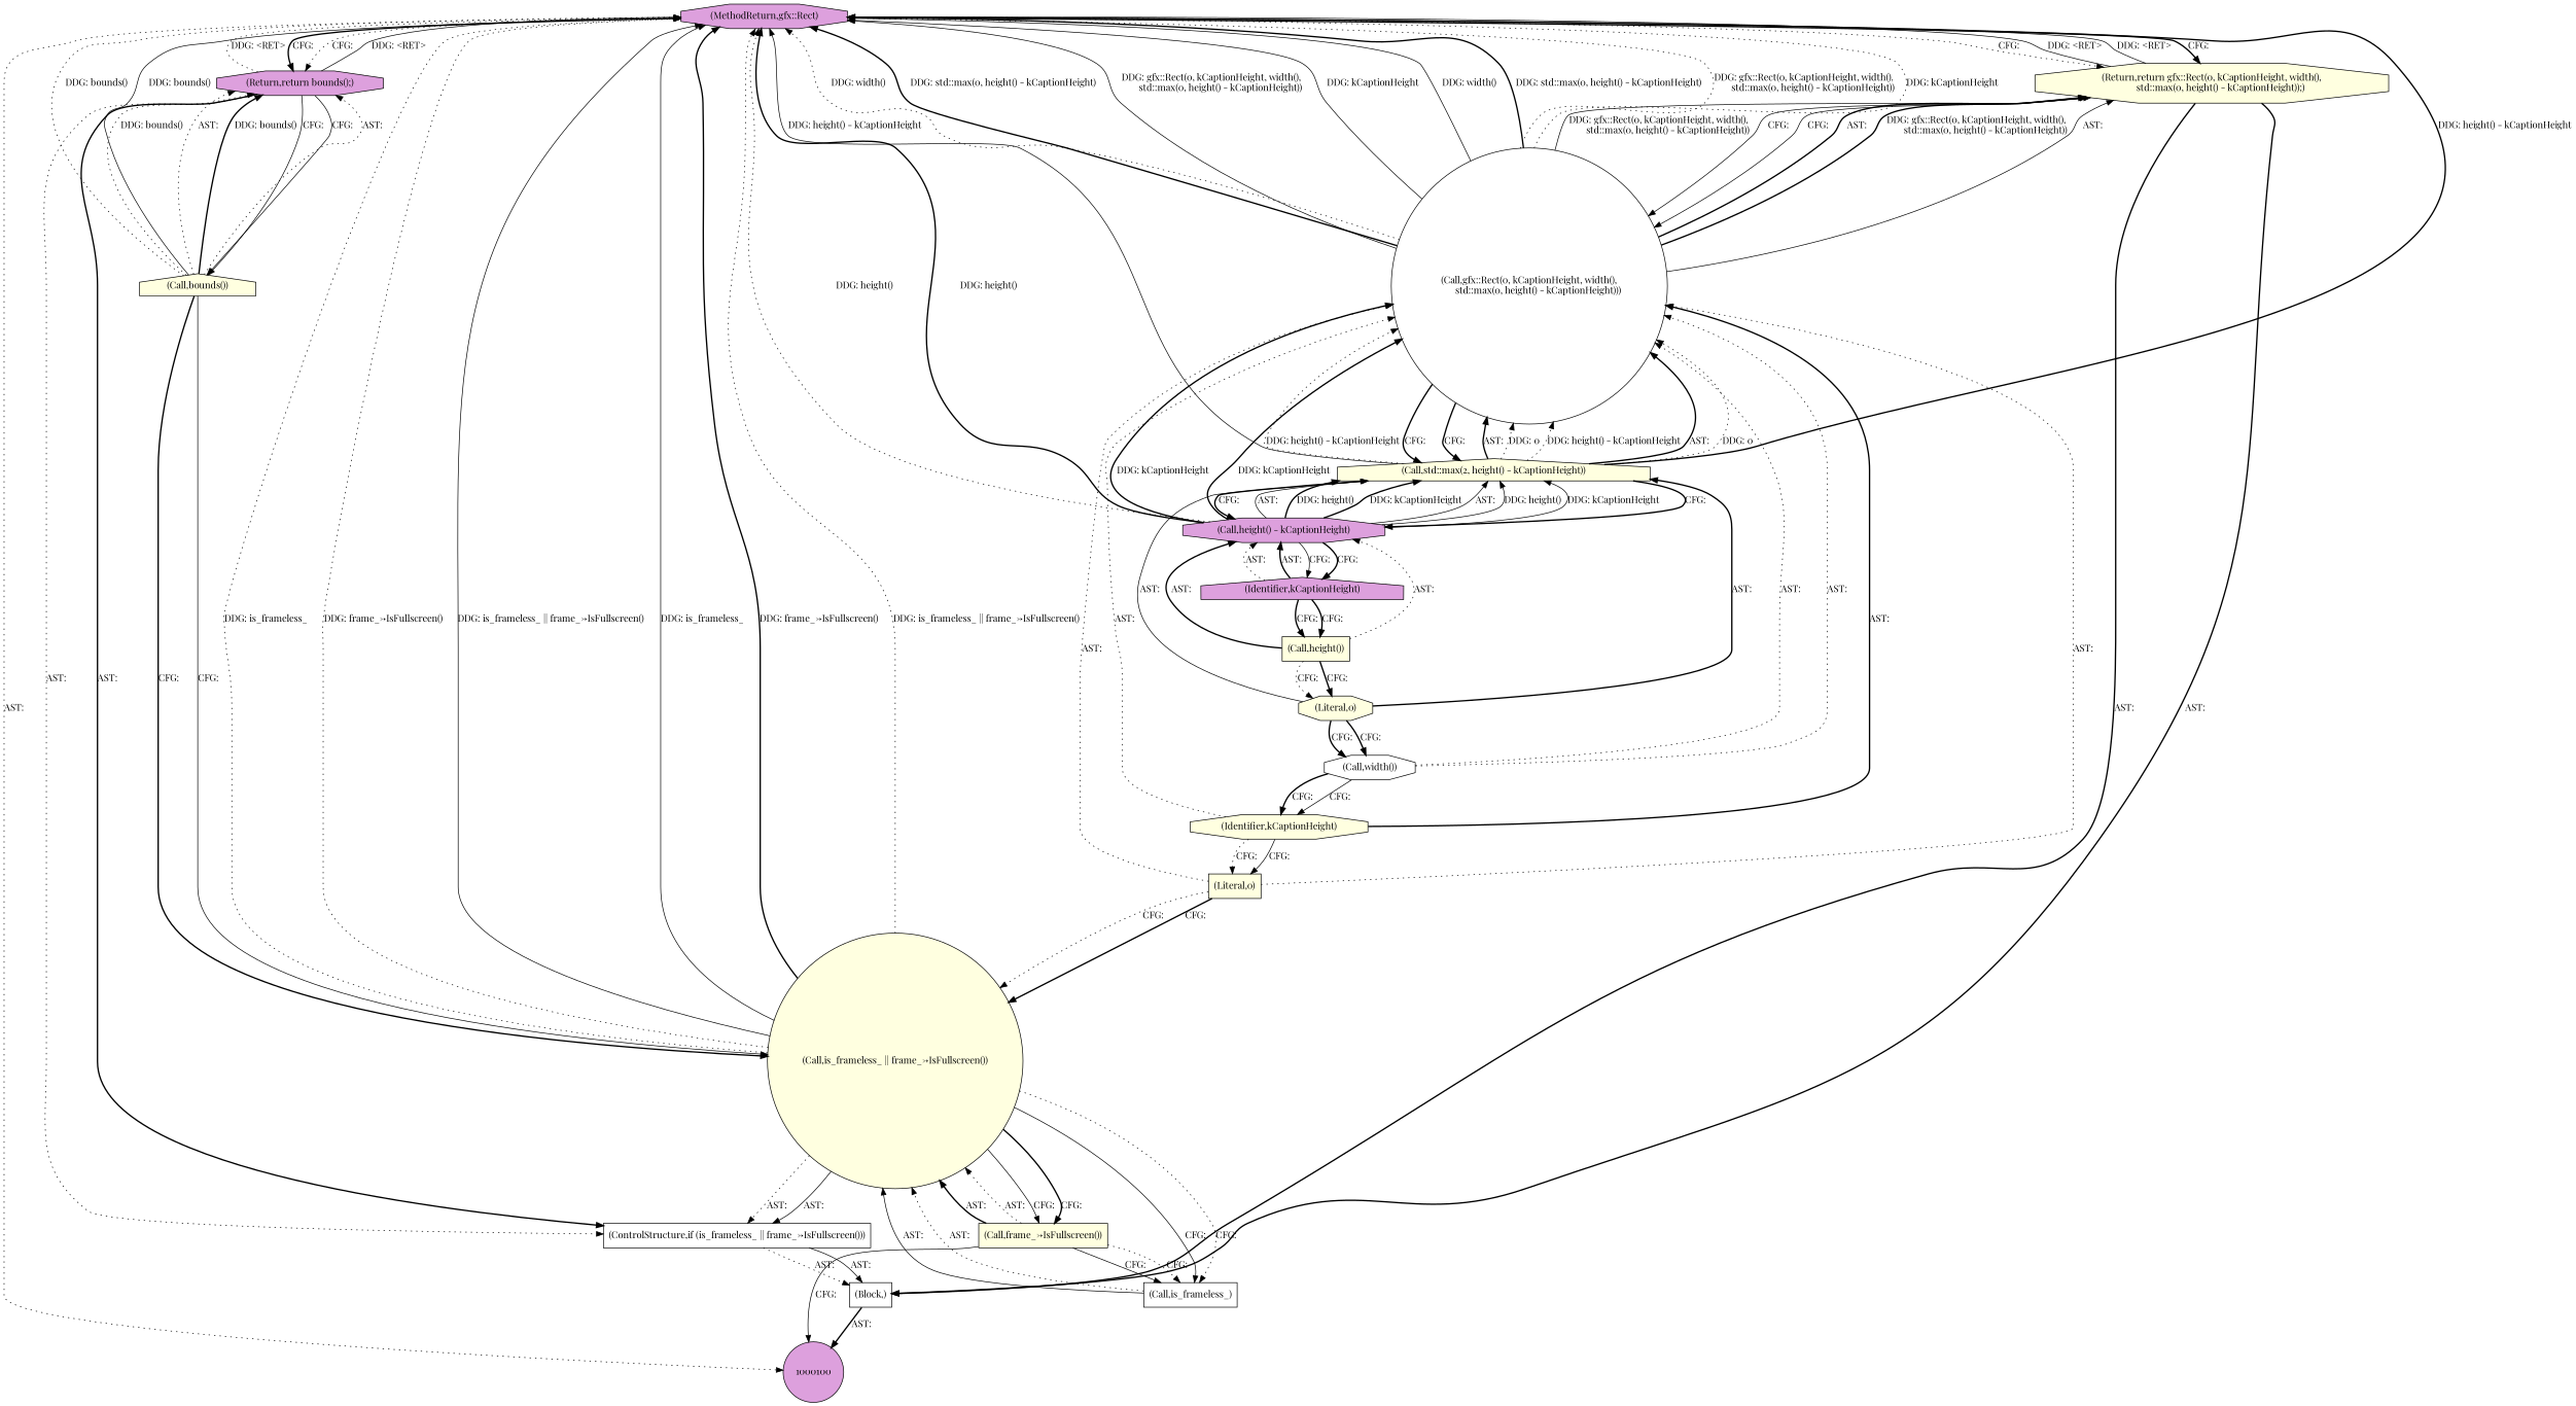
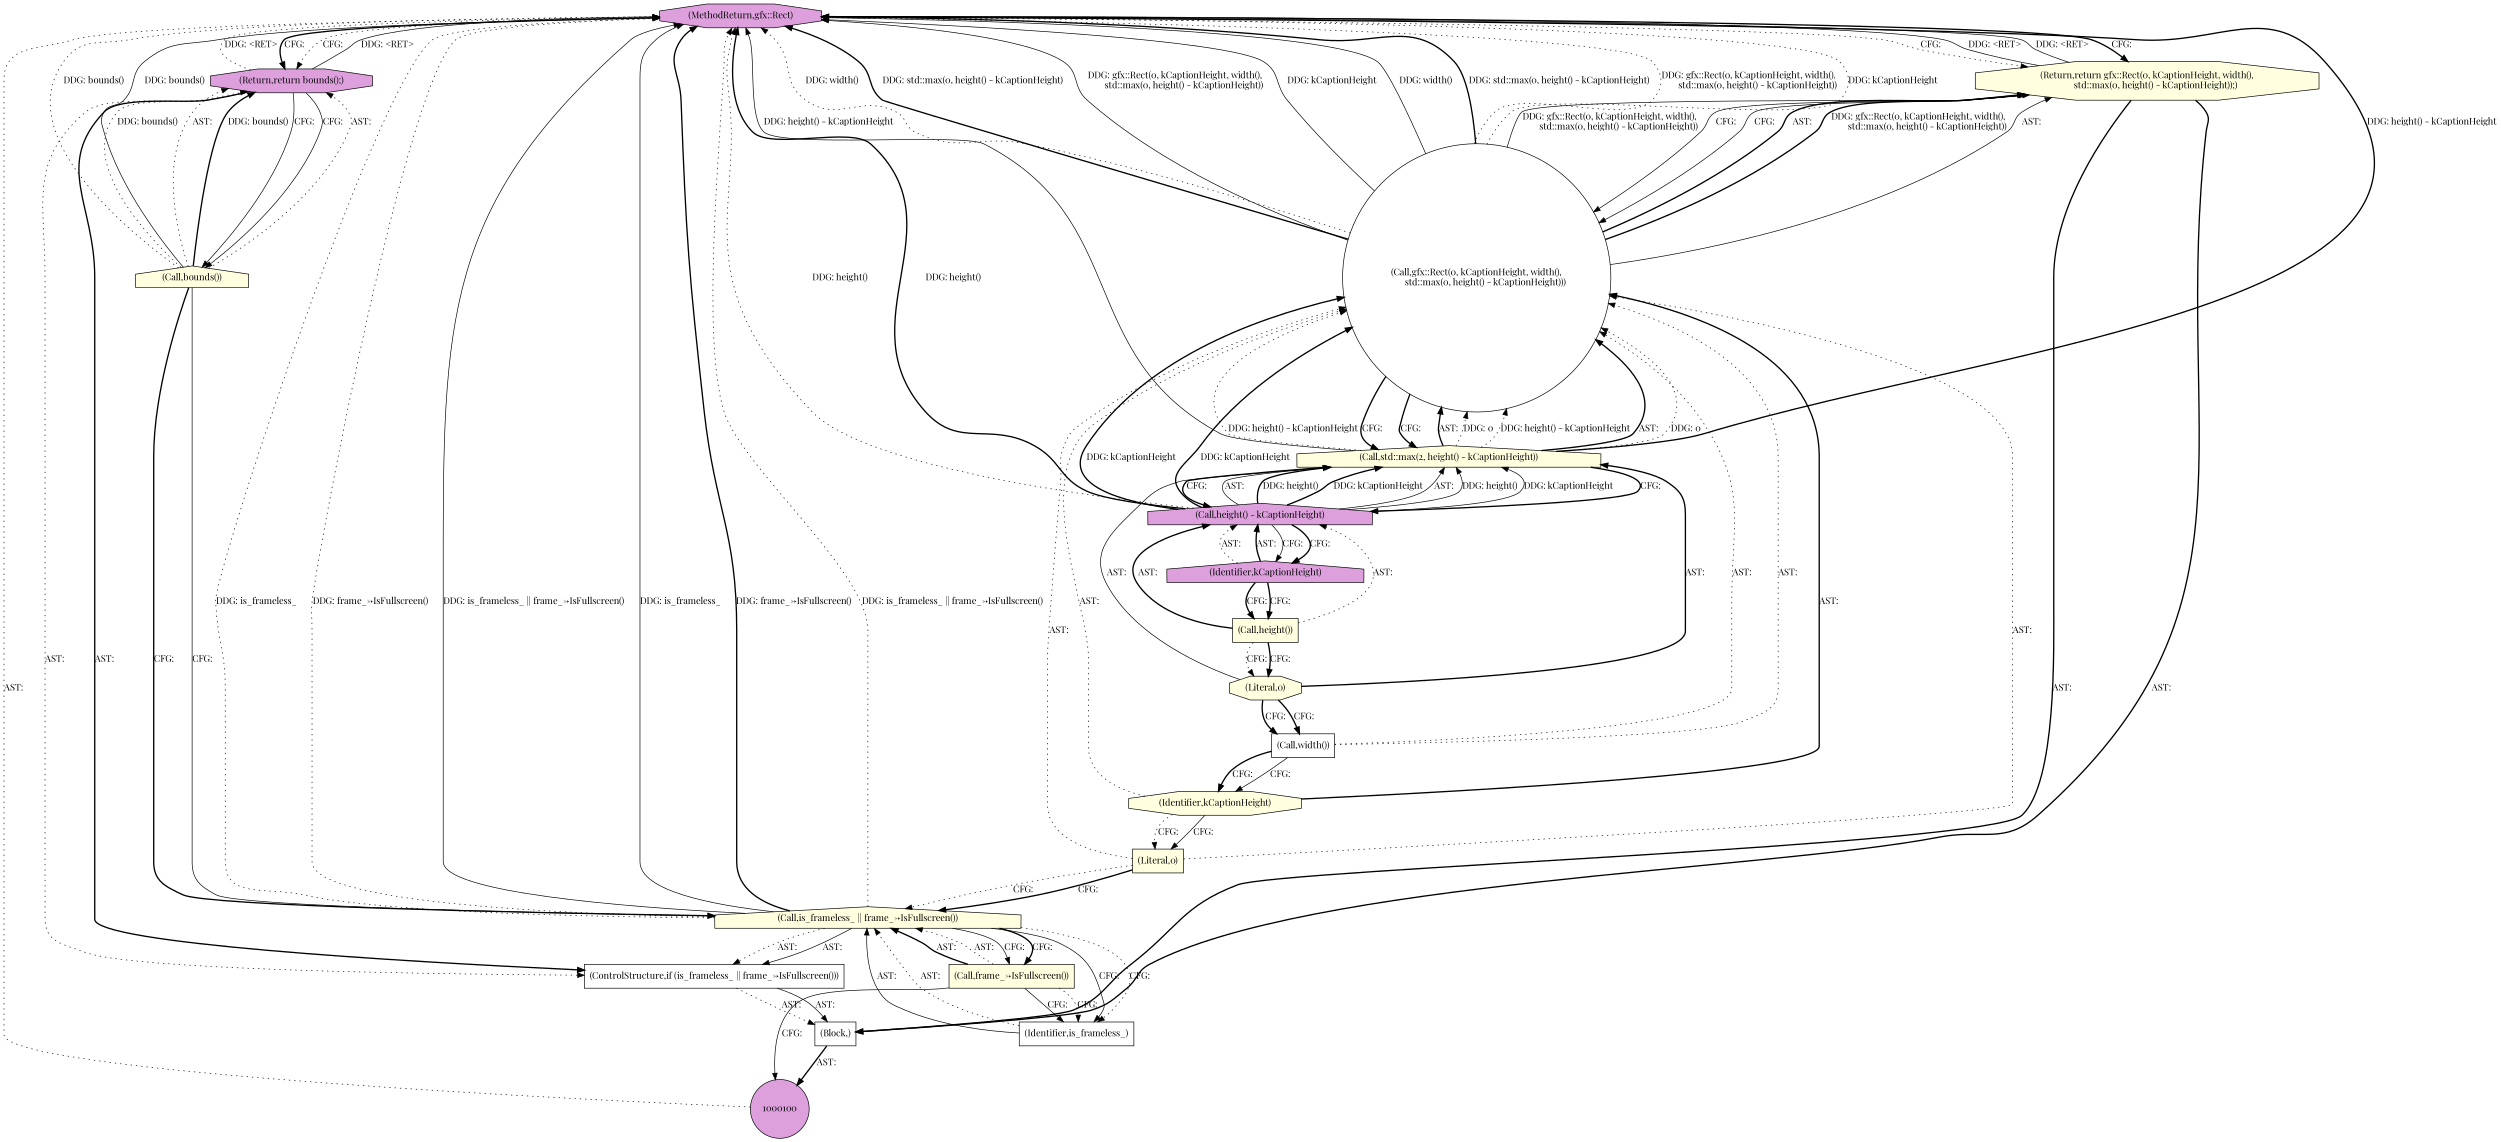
  digraph {
    fontname="Playfair Display"
    node [fillcolor=lightyellow fontname="Playfair Display" shape=octagon style=filled]
    edge [fontname="Playfair Display" style=bold]
    n1 [fillcolor=plum label="(MethodReturn,gfx::Rect)"]
    n2 [fillcolor=plum label="(Return,return bounds();)"]
    n3 [label="(Return,return gfx::Rect(0, kCaptionHeight, width(),\n       std::max(0, height() - kCaptionHeight));)"]
    1000100 [fillcolor=plum shape=circle]
    n5 [fillcolor=white label="(ControlStructure,if (is_frameless_ || frame_->IsFullscreen()))" shape=box]
    n6 [label="(Call,bounds())" shape=house]
    n7 [fillcolor=white label="(Block,)" shape=box]
    n8 [fillcolor=white label="(Call,gfx::Rect(0, kCaptionHeight, width(),\n       std::max(0, height() - kCaptionHeight)))" shape=circle]
    n9 [label="(Call,frame_->IsFullscreen())" shape=box]
-   n10 [label="(Call,is_frameless_ || frame_->IsFullscreen())" shape=circle]
-   n11 [fillcolor=white label="(Call,is_frameless_)" shape=box]
+   n10 [label="(Call,is_frameless_ || frame_->IsFullscreen())" shape=house]
+   n11 [fillcolor=white label="(Identifier,is_frameless_)" shape=box]
    n12 [label="(Call,std::max(2, height() - kCaptionHeight))" shape=house]
-   n13 [fillcolor=plum label="(Call,height() - kCaptionHeight)"]
+   n13 [fillcolor=plum label="(Call,height() - kCaptionHeight)" shape=house]
    n14 [label="(Literal,0)" shape=box]
    n15 [label="(Identifier,kCaptionHeight)"]
-   n16 [fillcolor=white label="(Call,width())"]
+   n16 [fillcolor=white label="(Call,width())" shape=box]
    n17 [label="(Literal,0)"]
    n18 [fillcolor=plum label="(Identifier,kCaptionHeight)" shape=house]
    n19 [label="(Call,height())" shape=box]
    n1 -> n2 [label="CFG: "]
    n1 -> n2 [label="CFG: " style=dotted]
    n1 -> n3 [label="CFG: "]
    n1 -> n3 [label="CFG: " style=dotted]
-   n1 -> 1000100 [label="AST: " style=dotted]
+   1000100 -> n1 [label="AST: " style=dotted]
    n2 -> n1 [label="DDG: <RET>" style=solid]
    n2 -> n1 [label="DDG: <RET>" style=dotted]
    n2 -> n5 [label="AST: " style=dotted]
    n2 -> n5 [label="AST: "]
    n2 -> n6 [label="CFG: " style=solid]
    n2 -> n6 [label="CFG: " style=solid]
    n3 -> n1 [label="DDG: <RET>" style=solid]
    n3 -> n1 [label="DDG: <RET>" style=solid]
    n3 -> n7 [label="AST: "]
    n3 -> n7 [label="AST: "]
    n3 -> n8 [label="CFG: " style=solid]
    n3 -> n8 [label="CFG: " style=solid]
    n5 -> n7 [label="AST: " style=dotted]
    n5 -> n7 [label="AST: " style=solid]
    n6 -> n1 [label="DDG: bounds()" style=dotted]
    n6 -> n1 [label="DDG: bounds()" style=solid]
    n6 -> n2 [label="AST: " style=dotted]
    n6 -> n2 [label="DDG: bounds()" style=dotted]
    n6 -> n2 [label="AST: " style=dotted]
    n6 -> n2 [label="DDG: bounds()"]
    n6 -> n10 [label="CFG: "]
    n6 -> n10 [label="CFG: " style=solid]
    n7 -> 1000100 [label="AST: "]
    n8 -> n1 [label="DDG: width()" style=dotted]
    n8 -> n1 [label="DDG: std::max(0, height() - kCaptionHeight)"]
    n8 -> n1 [label="DDG: gfx::Rect(0, kCaptionHeight, width(),\n       std::max(0, height() - kCaptionHeight))" style=solid]
    n8 -> n1 [label="DDG: kCaptionHeight" style=solid]
    n8 -> n1 [label="DDG: width()" style=solid]
    n8 -> n1 [label="DDG: std::max(0, height() - kCaptionHeight)"]
    n8 -> n1 [label="DDG: gfx::Rect(0, kCaptionHeight, width(),\n       std::max(0, height() - kCaptionHeight))" style=dotted]
    n8 -> n1 [label="DDG: kCaptionHeight" style=dotted]
    n8 -> n3 [label="AST: "]
    n8 -> n3 [label="DDG: gfx::Rect(0, kCaptionHeight, width(),\n       std::max(0, height() - kCaptionHeight))"]
    n8 -> n3 [label="AST: " style=solid]
    n8 -> n3 [label="DDG: gfx::Rect(0, kCaptionHeight, width(),\n       std::max(0, height() - kCaptionHeight))" style=solid]
    n8 -> n12 [label="CFG: "]
    n8 -> n12 [label="CFG: "]
    n9 -> 1000100 [label="CFG: " style=solid]
    n9 -> n10 [label="AST: "]
    n9 -> n10 [label="AST: " style=dotted]
    n9 -> n11 [label="CFG: " style=solid]
    n9 -> n11 [label="CFG: " style=dotted]
    n10 -> n1 [label="DDG: is_frameless_" style=dotted]
    n10 -> n1 [label="DDG: frame_->IsFullscreen()" style=dotted]
    n10 -> n1 [label="DDG: is_frameless_ || frame_->IsFullscreen()" style=solid]
    n10 -> n1 [label="DDG: is_frameless_" style=solid]
    n10 -> n1 [label="DDG: frame_->IsFullscreen()"]
    n10 -> n1 [label="DDG: is_frameless_ || frame_->IsFullscreen()" style=dotted]
    n10 -> n5 [label="AST: " style=dotted]
    n10 -> n5 [label="AST: " style=solid]
    n10 -> n9 [label="CFG: " style=solid]
    n10 -> n9 [label="CFG: "]
    n10 -> n11 [label="CFG: " style=solid]
    n10 -> n11 [label="CFG: " style=dotted]
    n11 -> n10 [label="AST: " style=solid]
    n11 -> n10 [label="AST: " style=dotted]
    n12 -> n1 [label="DDG: height() - kCaptionHeight"]
    n12 -> n1 [label="DDG: height() - kCaptionHeight" style=solid]
    n12 -> n8 [label="AST: "]
    n12 -> n8 [label="DDG: 0" style=dotted]
    n12 -> n8 [label="DDG: height() - kCaptionHeight" style=dotted]
    n12 -> n8 [label="AST: "]
    n12 -> n8 [label="DDG: 0" style=dotted]
    n12 -> n8 [label="DDG: height() - kCaptionHeight" style=dotted]
    n12 -> n13 [label="CFG: "]
    n12 -> n13 [label="CFG: "]
    n13 -> n1 [label="DDG: height()"]
    n13 -> n1 [label="DDG: height()" style=dotted]
    n13 -> n8 [label="DDG: kCaptionHeight"]
    n13 -> n8 [label="DDG: kCaptionHeight"]
    n13 -> n12 [label="AST: " style=solid]
    n13 -> n12 [label="DDG: height()"]
    n13 -> n12 [label="DDG: kCaptionHeight"]
    n13 -> n12 [label="AST: " style=solid]
    n13 -> n12 [label="DDG: height()" style=solid]
    n13 -> n12 [label="DDG: kCaptionHeight" style=solid]
    n13 -> n18 [label="CFG: " style=solid]
    n13 -> n18 [label="CFG: "]
    n14 -> n8 [label="AST: " style=dotted]
    n14 -> n8 [label="AST: " style=dotted]
    n14 -> n10 [label="CFG: "]
    n14 -> n10 [label="CFG: " style=dotted]
    n15 -> n8 [label="AST: " style=dotted]
    n15 -> n8 [label="AST: "]
    n15 -> n14 [label="CFG: " style=solid]
    n15 -> n14 [label="CFG: " style=dotted]
    n16 -> n8 [label="AST: " style=dotted]
    n16 -> n8 [label="AST: " style=dotted]
    n16 -> n15 [label="CFG: "]
    n16 -> n15 [label="CFG: " style=solid]
    n17 -> n12 [label="AST: "]
    n17 -> n12 [label="AST: " style=solid]
    n17 -> n16 [label="CFG: "]
    n17 -> n16 [label="CFG: "]
    n18 -> n13 [label="AST: " style=dotted]
    n18 -> n13 [label="AST: "]
    n18 -> n19 [label="CFG: "]
    n18 -> n19 [label="CFG: "]
    n19 -> n13 [label="AST: " style=dotted]
    n19 -> n13 [label="AST: "]
    n19 -> n17 [label="CFG: " style=dotted]
    n19 -> n17 [label="CFG: "]
  }
